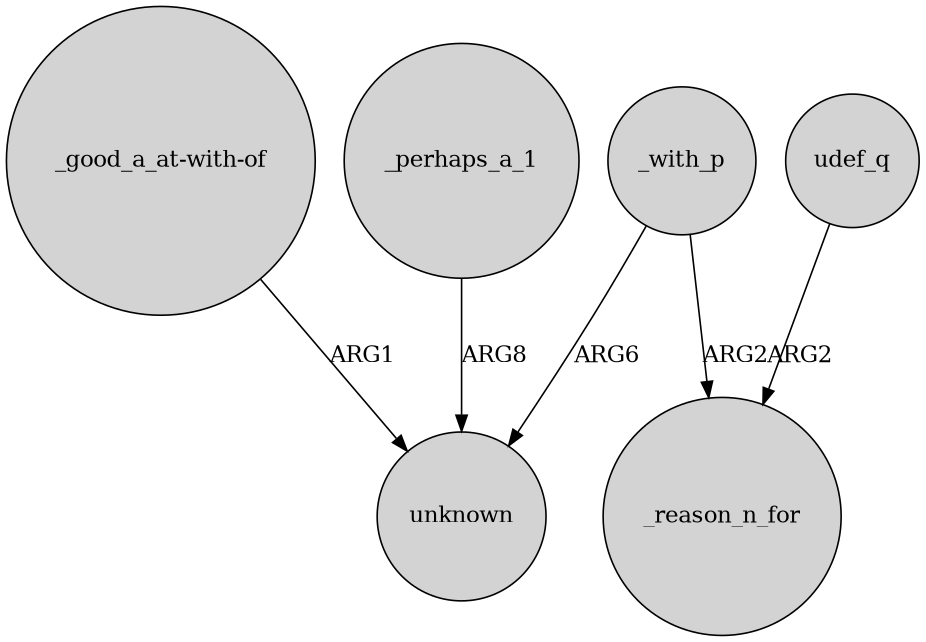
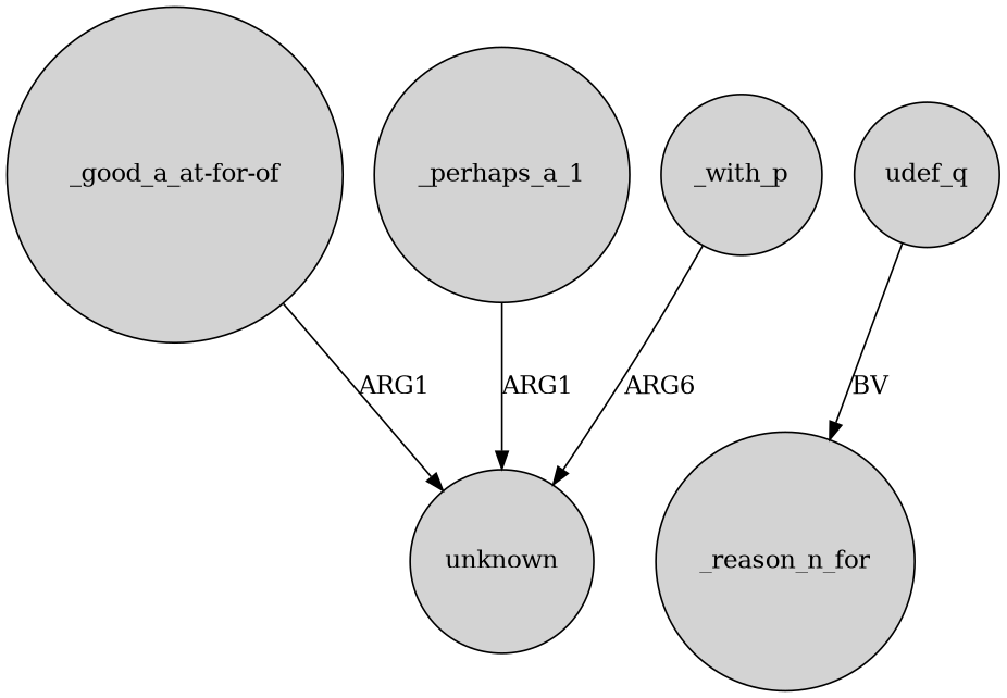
  digraph {
    node [shape=circle style=filled]
    _with_p
    unknown
    _reason_n_for
    udef_q
-   "_good_a_at-for-of" [label="_good_a_at-with-of"]
+   "_good_a_at-for-of"
    _perhaps_a_1
    _with_p -> unknown [label=ARG6]
-   _with_p -> _reason_n_for [label=ARG2]
-   udef_q -> _reason_n_for [label=ARG2]
+   udef_q -> _reason_n_for [label=BV]
    "_good_a_at-for-of" -> unknown [label=ARG1]
-   _perhaps_a_1 -> unknown [label=ARG8]
+   _perhaps_a_1 -> unknown [label=ARG1]
  }
